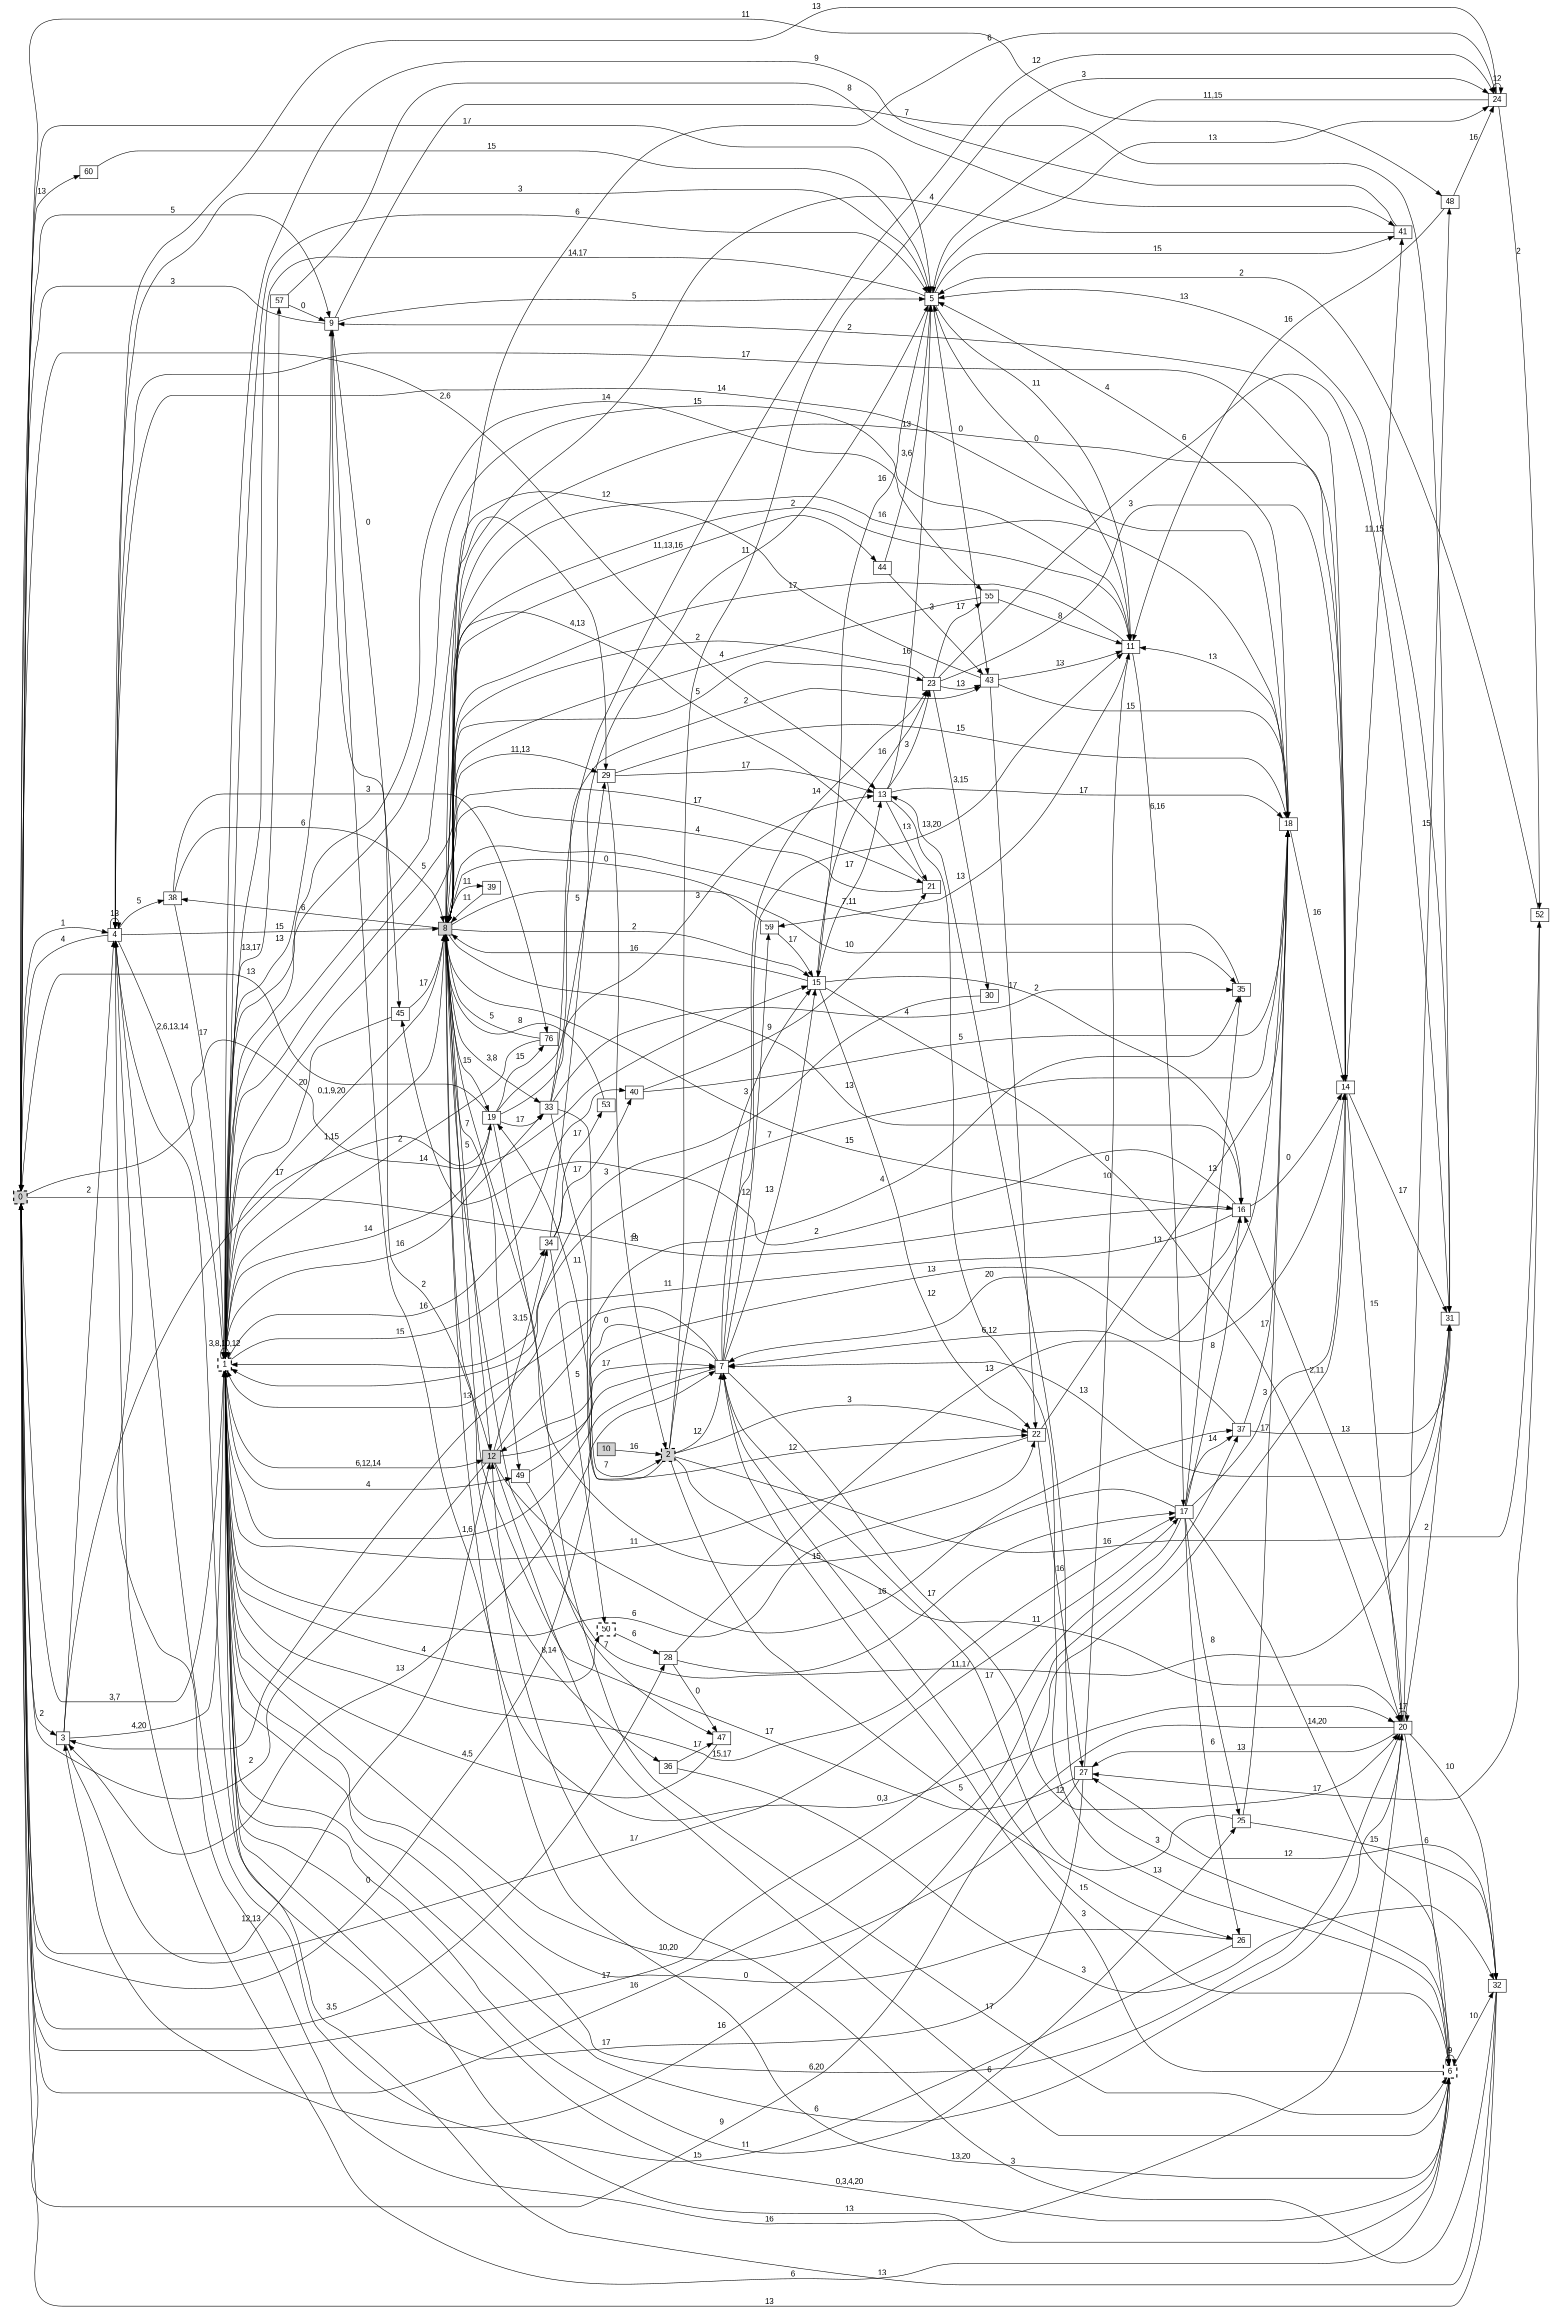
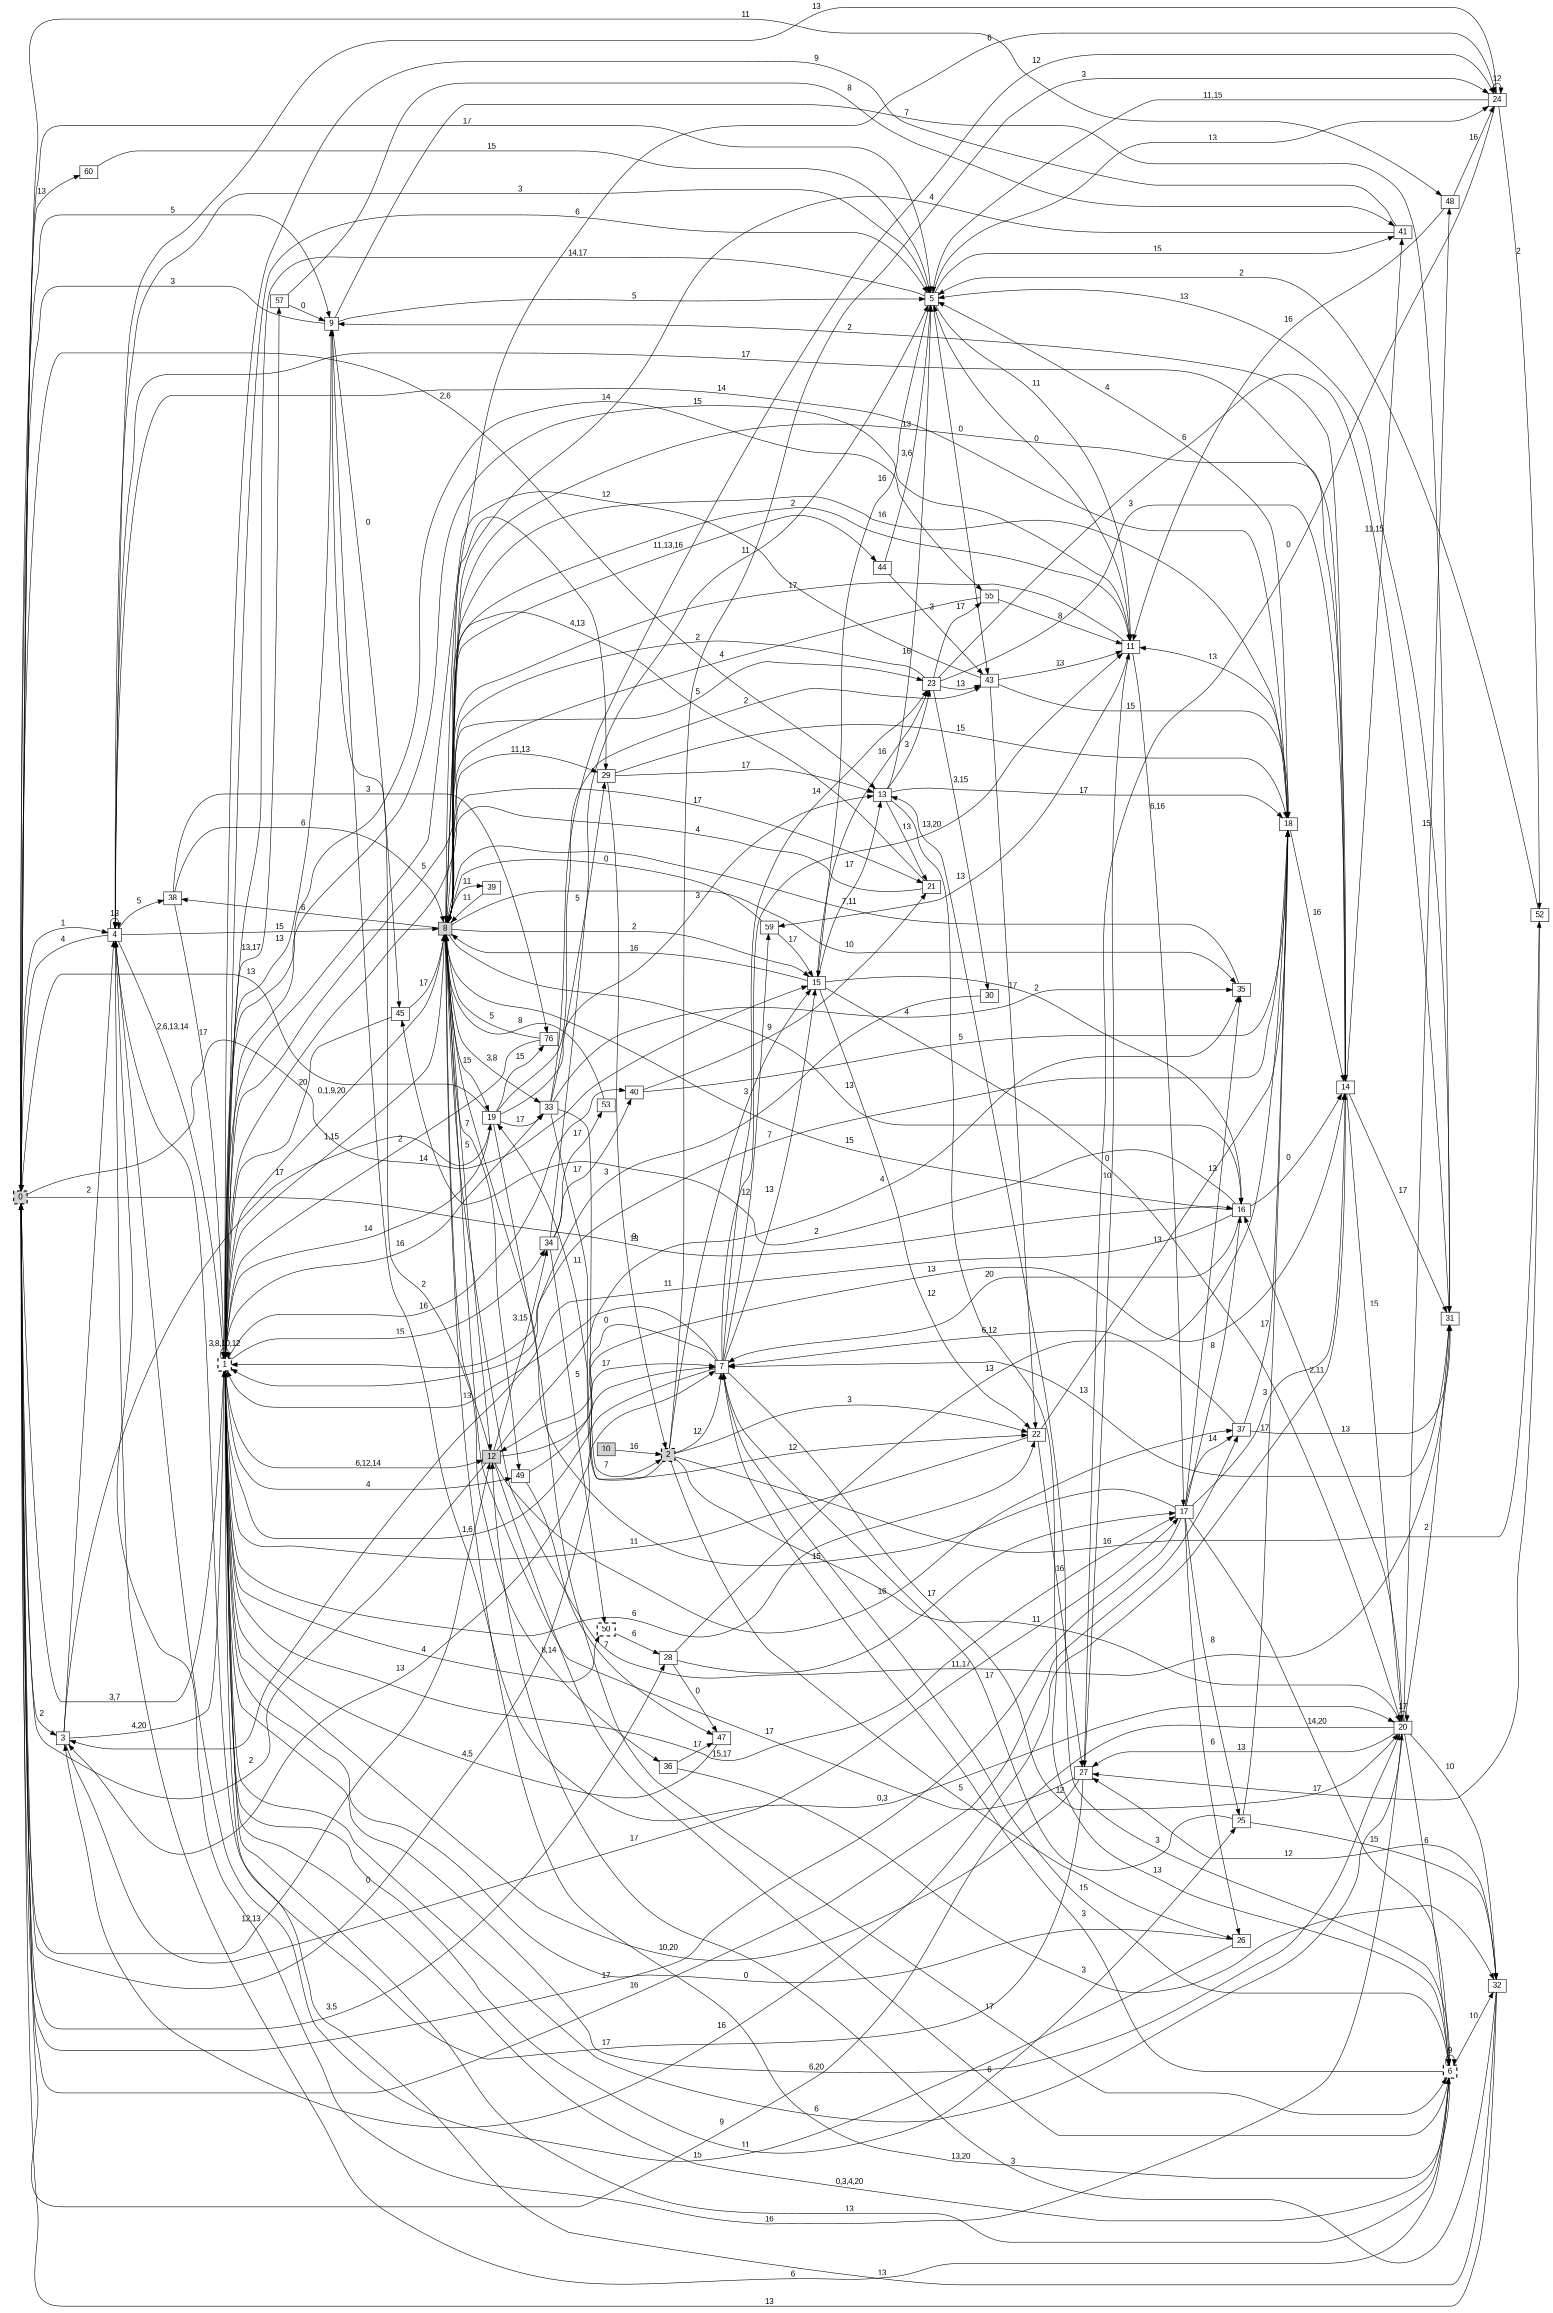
  digraph {
    rankdir=LR
    node [fontname=Arial shape=box]
    edge [fontname=Arial]
    n1 [height=0.1 label=0 style="filled,bold,dashed" width=0.1]
    n2 [height=0.1 label=3 width=0.1]
    n3 [height=0.1 label=4 width=0.1]
    n4 [height=0.1 label=5 width=0.1]
    n5 [height=0.1 label=7 width=0.1]
    n6 [height=0.1 label=9 width=0.1]
    n7 [height=0.1 label=12 style=filled width=0.1]
    n8 [height=0.1 label=13 width=0.1]
    n9 [height=0.1 label=15 width=0.1]
    n10 [height=0.1 label=16 width=0.1]
    n11 [height=0.1 label=28 width=0.1]
    n12 [height=0.1 label=37 width=0.1]
    n13 [height=0.1 label=48 width=0.1]
    n14 [height=0.1 label=60 width=0.1]
    n15 [height=0.1 label=1 style="bold,dashed" width=0.1]
    n16 [height=0.1 label=17 width=0.1]
    n17 [height=0.1 label=19 width=0.1]
    n18 [height=0.1 label=8 style=filled width=0.1]
    n19 [height=0.1 label=20 width=0.1]
    n20 [height=0.1 label=38 width=0.1]
    n21 [height=0.1 label=24 width=0.1]
    n22 [height=0.1 label=11 width=0.1]
    n23 [height=0.1 label=41 width=0.1]
    n24 [height=0.1 label=43 width=0.1]
    n25 [height=0.1 label=6 style="bold,dashed" width=0.1]
    n26 [height=0.1 label=23 width=0.1]
    n27 [height=0.1 label=59 width=0.1]
    n28 [height=0.1 label=31 width=0.1]
    n29 [height=0.1 label=45 width=0.1]
    n30 [height=0.1 label=34 width=0.1]
    n31 [height=0.1 label=35 width=0.1]
    n32 [height=0.1 label=21 width=0.1]
    n33 [height=0.1 label=18 width=0.1]
    n34 [height=0.1 label=22 width=0.1]
    n35 [height=0.1 label=14 width=0.1]
    n36 [height=0.1 label=47 width=0.1]
    n37 [height=0.1 label=25 width=0.1]
    n38 [height=0.1 label=29 width=0.1]
    n39 [height=0.1 label=33 width=0.1]
    n40 [height=0.1 label=40 width=0.1]
    n41 [height=0.1 label=49 width=0.1]
    n42 [height=0.1 label=50 style="bold,dashed" width=0.1]
    n43 [height=0.1 label=55 width=0.1]
    n44 [height=0.1 label=57 width=0.1]
    n45 [height=0.1 label=32 width=0.1]
    n46 [height=0.1 label=36 width=0.1]
    n47 [height=0.1 label=39 width=0.1]
    n48 [height=0.1 label=44 width=0.1]
    n49 [height=0.1 label=26 width=0.1]
    n50 [height=0.1 label=27 width=0.1]
    n51 [height=0.1 label=2 style="filled,bold,dashed" width=0.1]
    n52 [height=0.1 label=53 width=0.1]
    n53 [height=0.1 label=52 width=0.1]
    n54 [height=0.1 label=76 width=0.1]
    n55 [height=0.1 label=30 width=0.1]
    n56 [height=0.1 label=10 style=filled width=0.1]
    n1 -> n2 [label=2]
    n1 -> n3 [label=1]
    n1 -> n4 [label=17]
    n1 -> n5 [label=0]
    n1 -> n6 [label=5]
    n1 -> n7 [label="12,13"]
    n1 -> n8 [label="2,6"]
    n1 -> n9 [label=14]
    n1 -> n10 [label=13]
    n1 -> n11 [label="3,5"]
    n1 -> n12 [label=16]
    n1 -> n13 [label=11]
    n1 -> n14 [label=13]
    n2 -> n3 [label=2]
    n2 -> n15 [label="4,20"]
    n2 -> n16 [label=17]
    n2 -> n17 [label=17]
    n3 -> n1 [label=4]
    n3 -> n3 [label=13]
    n3 -> n4 [label=3]
    n3 -> n15 [label="2,6,13,14"]
    n3 -> n18 [label=15]
    n3 -> n19 [label=16]
    n3 -> n20 [label=5]
    n4 -> n9 [label=16]
    n4 -> n15 [label="14,17"]
    n4 -> n21 [label=13]
    n4 -> n22 [label=11]
    n4 -> n23 [label=15]
    n4 -> n24 [label=0]
    n5 -> n2 [label=13]
    n5 -> n7 [label=0]
    n5 -> n9 [label=13]
    n5 -> n15 [label=13]
    n5 -> n19 [label=12]
    n5 -> n22 [label="13,20"]
    n5 -> n25 [label=15]
    n5 -> n26 [label=14]
    n5 -> n27 [label=12]
    n6 -> n1 [label=3]
    n6 -> n4 [label=5]
    n6 -> n19 [label="0,3"]
    n6 -> n28 [label=7]
    n6 -> n29 [label=0]
    n7 -> n1 [label=2]
    n7 -> n5 [label=17]
    n7 -> n6 [label=2]
    n7 -> n12 [label=16]
    n7 -> n25 [label=6]
    n7 -> n30 [label="3,15"]
    n7 -> n31 [label=4]
    n8 -> n4 [label=16]
    n8 -> n25 [label=13]
    n8 -> n26 [label=3]
    n8 -> n32 [label=13]
    n8 -> n33 [label=17]
    n9 -> n8 [label=17]
    n9 -> n10 [label=2]
    n9 -> n18 [label=16]
    n9 -> n19 [label=0]
    n9 -> n26 [label=16]
    n9 -> n34 [label=12]
    n10 -> n2 [label=11]
    n10 -> n5 [label=20]
    n10 -> n18 [label=15]
    n10 -> n29 [label=2]
    n10 -> n35 [label=0]
    n11 -> n16 [label=17]
    n11 -> n33 [label=13]
    n11 -> n36 [label=0]
    n12 -> n5 [label="6,12"]
    n12 -> n28 [label=13]
    n12 -> n33 [label=17]
    n13 -> n21 [label=16]
    n13 -> n22 [label=16]
    n14 -> n4 [label=15]
    n15 -> n1 [label="3,7"]
    n15 -> n4 [label=6]
    n15 -> n5 [label="1,6"]
    n15 -> n6 [label=13]
    n15 -> n7 [label="6,12,14"]
    n15 -> n15 [label="3,8,10,12"]
    n15 -> n16 [label="15,17"]
    n15 -> n18 [label="1,15"]
    n15 -> n19 [label="6,20"]
    n15 -> n25 [label="0,3,4,20"]
    n15 -> n30 [label=15]
    n15 -> n34 [label=6]
    n15 -> n37 [label=11]
    n15 -> n38 [label=5]
    n15 -> n39 [label=16]
    n15 -> n40 [label=16]
    n15 -> n41 [label=4]
    n15 -> n42 [label=4]
    n15 -> n43 [label=14]
    n15 -> n44 [label="13,17"]
    n16 -> n1 [label=17]
    n16 -> n10 [label=8]
    n16 -> n12 [label=14]
    n16 -> n18 [label=15]
    n16 -> n25 [label="14,20"]
    n16 -> n31 [label=13]
    n16 -> n35 [label=3]
    n16 -> n37 [label=8]
    n16 -> n49 [label=6]
    n17 -> n1 [label=13]
    n17 -> n8 [label=3]
    n17 -> n15 [label=14]
    n17 -> n24 [label=2]
    n17 -> n25 [label=17]
    n17 -> n39 [label=17]
    n17 -> n54 [label=15]
    n18 -> n7 [label=5]
    n18 -> n9 [label=2]
    n18 -> n10 [label=13]
    n18 -> n15 [label="0,1,9,20"]
    n18 -> n17 [label=15]
    n18 -> n20 [label=6]
    n18 -> n21 [label=6]
    n18 -> n22 [label=2]
    n18 -> n26 [label=5]
    n18 -> n31 [label=10]
    n18 -> n32 [label=17]
    n18 -> n35 [label=13]
    n18 -> n38 [label="11,13"]
    n18 -> n39 [label="3,8"]
    n18 -> n41 [label=7]
    n18 -> n46 [label="8,14"]
    n18 -> n47 [label=11]
    n18 -> n48 [label="11,13,16"]
    n19 -> n1 [label=9]
    n19 -> n10 [label="2,11"]
    n19 -> n13 [label=15]
    n19 -> n15 [label=6]
    n19 -> n19 [label=17]
    n19 -> n25 [label=6]
    n19 -> n28 [label=2]
    n19 -> n45 [label=10]
    n19 -> n50 [label=13]
    n20 -> n15 [label=17]
    n20 -> n18 [label=6]
    n20 -> n54 [label=3]
    n21 -> n3 [label=13]
    n21 -> n4 [label="11,15"]
    n21 -> n21 [label=12]
+   n21 -> n50 [label=0]
    n21 -> n53 [label=2]
    n22 -> n4 [label=0]
    n22 -> n15 [label=15]
    n22 -> n16 [label="6,16"]
    n22 -> n18 [label=17]
    n22 -> n27 [label=13]
    n23 -> n15 [label=9]
    n23 -> n18 [label=4]
    n24 -> n15 [label=12]
    n24 -> n22 [label=13]
    n24 -> n33 [label=15]
    n24 -> n34 [label=17]
    n25 -> n3 [label=6]
    n25 -> n5 [label=3]
    n25 -> n8 [label=3]
    n25 -> n15 [label=13]
    n25 -> n18 [label="13,20"]
    n25 -> n25 [label=9]
    n25 -> n45 [label=10]
    n26 -> n18 [label=2]
    n26 -> n24 [label=13]
    n26 -> n28 [label=6]
    n26 -> n35 [label=3]
    n26 -> n43 [label=17]
    n26 -> n55 [label="3,15"]
    n27 -> n9 [label=17]
    n27 -> n18 [label=0]
    n28 -> n4 [label=13]
    n28 -> n5 [label=13]
    n28 -> n18 [label="11,17"]
    n29 -> n15 [label=20]
    n29 -> n18 [label=17]
    n30 -> n4 [label=11]
    n30 -> n40 [label=17]
    n30 -> n42 [label=5]
    n30 -> n52 [label=17]
    n31 -> n18 [label="7,11"]
    n32 -> n15 [label="4,13"]
    n32 -> n18 [label=4]
    n33 -> n3 [label=14]
    n33 -> n4 [label=4]
    n33 -> n15 [label=7]
    n33 -> n18 [label=16]
    n33 -> n22 [label=13]
    n33 -> n35 [label=16]
    n34 -> n15 [label=11]
    n34 -> n33 [label=13]
    n34 -> n50 [label=16]
    n35 -> n2 [label=16]
    n35 -> n3 [label=17]
    n35 -> n6 [label=2]
    n35 -> n19 [label=15]
    n35 -> n23 [label="11,15"]
    n35 -> n28 [label=17]
    n36 -> n15 [label="4,5"]
    n37 -> n5 [label=17]
    n37 -> n33 [label=17]
    n37 -> n45 [label=15]
    n38 -> n8 [label=17]
    n38 -> n33 [label=15]
    n38 -> n51 [label=9]
    n39 -> n21 [label=12]
    n39 -> n31 [label=4]
    n39 -> n34 [label=12]
    n39 -> n38 [label=5]
    n39 -> n51 [label=7]
    n40 -> n32 [label=9]
    n40 -> n33 [label=5]
    n41 -> n35 [label=13]
    n41 -> n36 [label=7]
    n42 -> n11 [label=6]
    n43 -> n18 [label=4]
    n43 -> n22 [label=8]
    n44 -> n6 [label=0]
    n44 -> n23 [label=8]
    n45 -> n1 [label=13]
    n45 -> n7 [label=3]
    n45 -> n15 [label=13]
    n45 -> n50 [label=12]
    n46 -> n36 [label=17]
    n46 -> n45 [label=3]
    n47 -> n18 [label=11]
    n48 -> n4 [label="3,6"]
    n48 -> n24 [label=3]
    n49 -> n3 [label=15]
    n49 -> n15 [label=0]
    n50 -> n3 [label=17]
    n50 -> n15 [label="10,20"]
    n50 -> n18 [label=17]
    n50 -> n22 [label=10]
    n51 -> n5 [label=12]
    n51 -> n9 [label=3]
    n51 -> n17 [label=11]
    n51 -> n19 [label=11]
    n51 -> n21 [label=3]
    n51 -> n34 [label=3]
    n51 -> n49 [label=5]
    n51 -> n53 [label=16]
    n52 -> n18 [label=8]
    n53 -> n4 [label=2]
    n53 -> n50 [label=17]
    n54 -> n15 [label=2]
    n54 -> n18 [label=5]
    n55 -> n15 [label=3]
    n56 -> n51 [label=16]
  }
